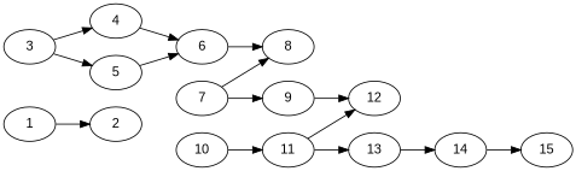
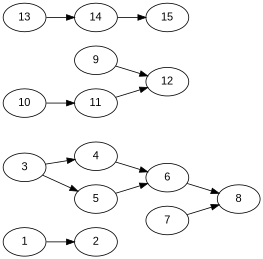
  digraph {
    fontname="Liberation Sans"
    rankdir=LR
    node [alpha=0.18 fontname="Liberation Sans"]
    edge [fontname="Liberation Sans"]
    1 [expect_size=32299008]
    2 [alpha=0.09 expect_size=30669824]
    3 [alpha=0.08 expect_size=23380992]
    4 [alpha=0.19 expect_size=44845056]
    5 [expect_size=30142464]
    6 [alpha=0.09 expect_size=21148672]
    8 [alpha=0.06 expect_size=16862208]
    7 [alpha=0.17 expect_size=26010624]
    9 [alpha=0.16 expect_size=27207680]
    12 [alpha=0.06 expect_size=23835648]
    10 [expect_size=49815552]
    11 [alpha=0.12 expect_size=28781568]
    13 [alpha=0.10 expect_size=45933568]
    14 [alpha=0.06 expect_size=17453056]
    15 [alpha=0.12 expect_size=13984768]
    1 -> 2
    3 -> 4
    3 -> 5
    4 -> 6
    5 -> 6
    6 -> 8
    7 -> 8
-   7 -> 9
    9 -> 12
    10 -> 11
    11 -> 12
-   11 -> 13
    13 -> 14
    14 -> 15
  }
